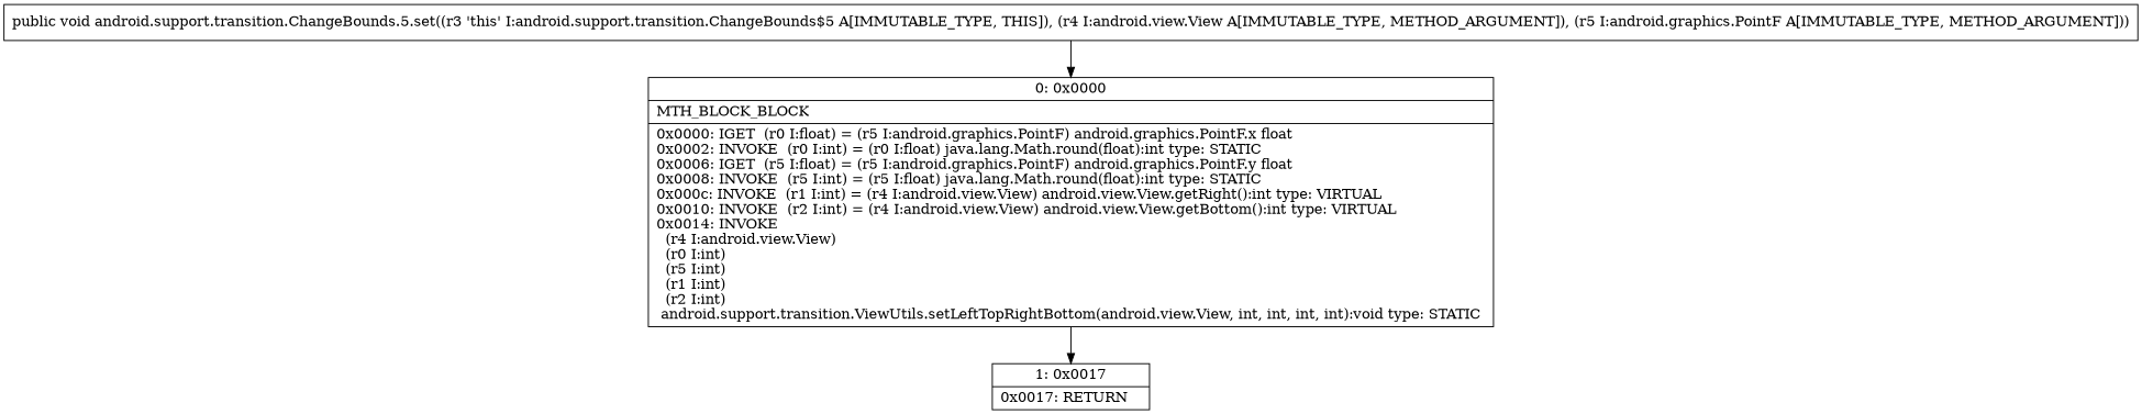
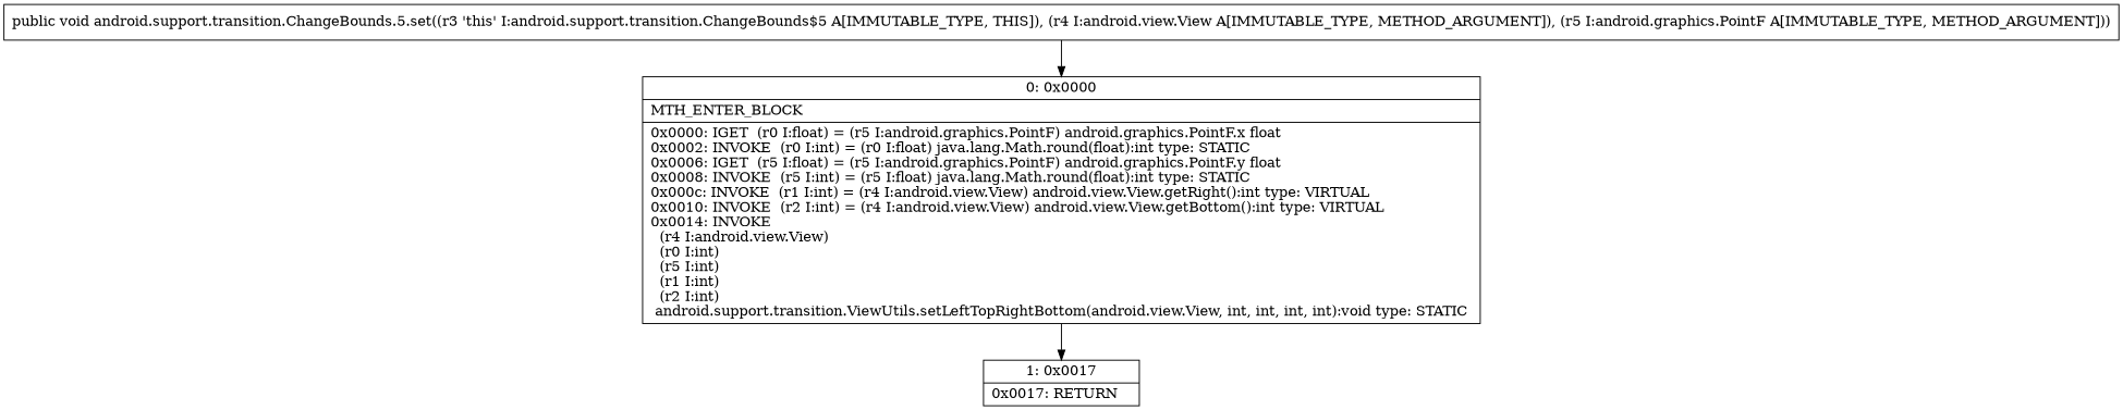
  digraph {
    node [shape=record]
-   n1 [label="{0\:\ 0x0000|MTH_BLOCK_BLOCK\l|0x0000: IGET  (r0 I:float) = (r5 I:android.graphics.PointF) android.graphics.PointF.x float \l0x0002: INVOKE  (r0 I:int) = (r0 I:float) java.lang.Math.round(float):int type: STATIC \l0x0006: IGET  (r5 I:float) = (r5 I:android.graphics.PointF) android.graphics.PointF.y float \l0x0008: INVOKE  (r5 I:int) = (r5 I:float) java.lang.Math.round(float):int type: STATIC \l0x000c: INVOKE  (r1 I:int) = (r4 I:android.view.View) android.view.View.getRight():int type: VIRTUAL \l0x0010: INVOKE  (r2 I:int) = (r4 I:android.view.View) android.view.View.getBottom():int type: VIRTUAL \l0x0014: INVOKE  \l  (r4 I:android.view.View)\l  (r0 I:int)\l  (r5 I:int)\l  (r1 I:int)\l  (r2 I:int)\l android.support.transition.ViewUtils.setLeftTopRightBottom(android.view.View, int, int, int, int):void type: STATIC \l}"]
+   n1 [label="{0\:\ 0x0000|MTH_ENTER_BLOCK\l|0x0000: IGET  (r0 I:float) = (r5 I:android.graphics.PointF) android.graphics.PointF.x float \l0x0002: INVOKE  (r0 I:int) = (r0 I:float) java.lang.Math.round(float):int type: STATIC \l0x0006: IGET  (r5 I:float) = (r5 I:android.graphics.PointF) android.graphics.PointF.y float \l0x0008: INVOKE  (r5 I:int) = (r5 I:float) java.lang.Math.round(float):int type: STATIC \l0x000c: INVOKE  (r1 I:int) = (r4 I:android.view.View) android.view.View.getRight():int type: VIRTUAL \l0x0010: INVOKE  (r2 I:int) = (r4 I:android.view.View) android.view.View.getBottom():int type: VIRTUAL \l0x0014: INVOKE  \l  (r4 I:android.view.View)\l  (r0 I:int)\l  (r5 I:int)\l  (r1 I:int)\l  (r2 I:int)\l android.support.transition.ViewUtils.setLeftTopRightBottom(android.view.View, int, int, int, int):void type: STATIC \l}"]
    n2 [label="{1\:\ 0x0017|0x0017: RETURN   \l}"]
    n3 [label="{public void android.support.transition.ChangeBounds.5.set((r3 'this' I:android.support.transition.ChangeBounds$5 A[IMMUTABLE_TYPE, THIS]), (r4 I:android.view.View A[IMMUTABLE_TYPE, METHOD_ARGUMENT]), (r5 I:android.graphics.PointF A[IMMUTABLE_TYPE, METHOD_ARGUMENT])) }"]
    n1 -> n2
    n3 -> n1
  }
